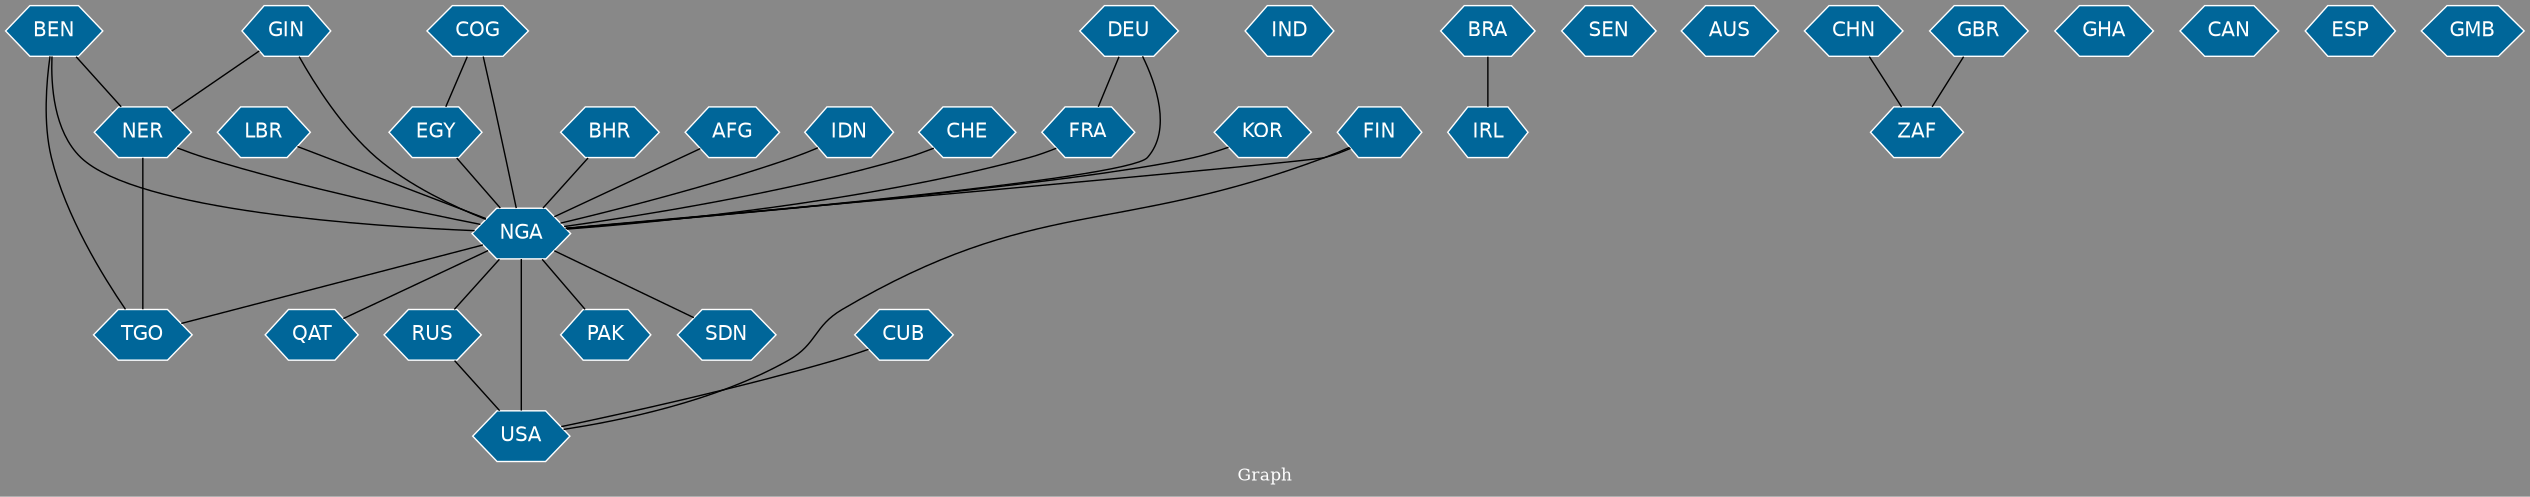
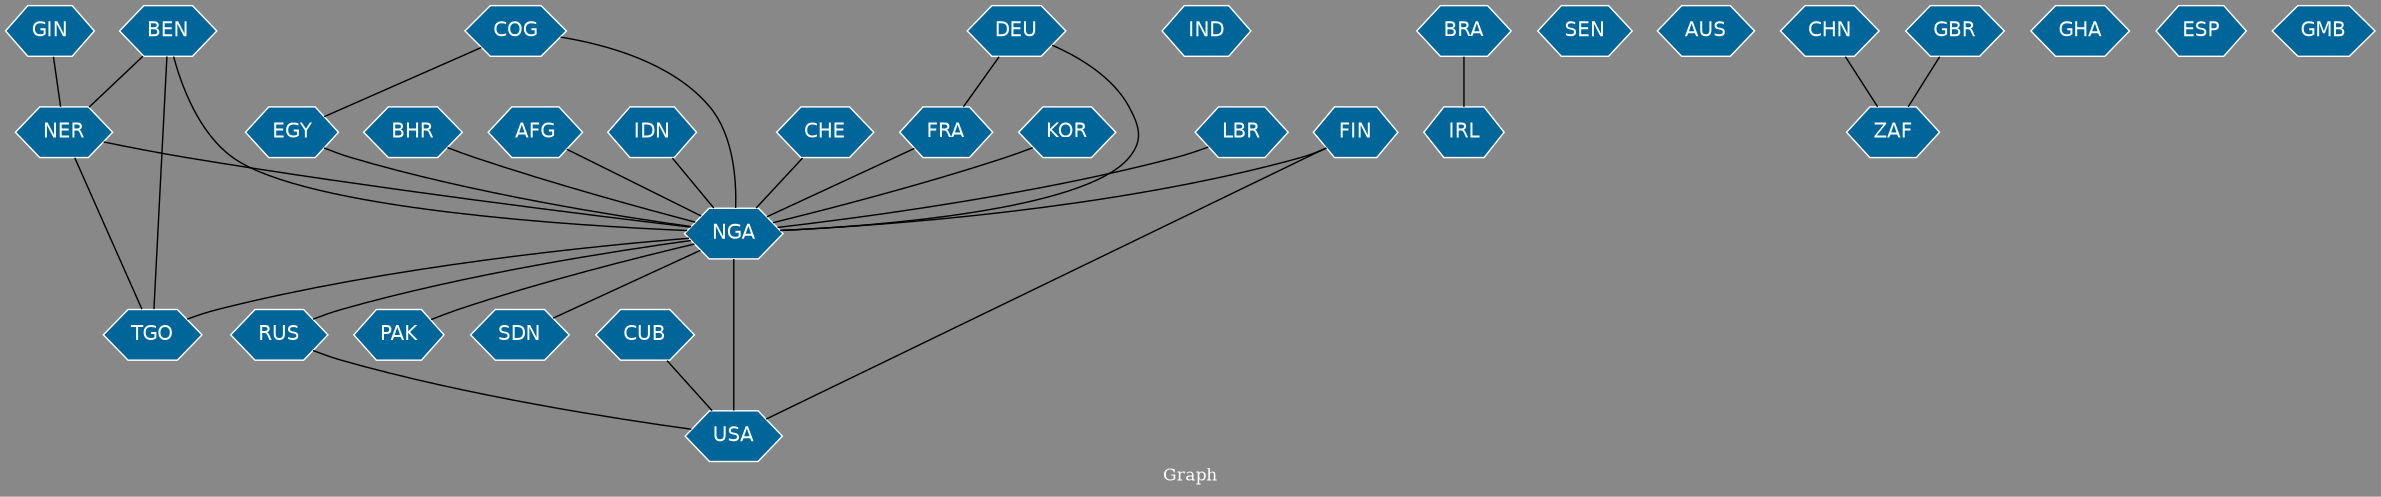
  graph {
    bgcolor="#888888"
    fontcolor=white
    fontsize=12
    label="Graph"
    node [color=white fillcolor="#006699" fontcolor=white fontname=Helvetica shape=hexagon style=filled]
    edge [arrowhead=open color=black fontcolor=white fontname=Courier fontsize=12 weight=1]
    n1 [label=RUS]
    n2 [label=USA]
    n3 [label=NGA]
    n4 [label=PAK]
    n5 [label=SDN]
    n6 [label=TGO]
-   n7 [label=QAT]
    n8 [label=NER]
    n9 [label=KOR]
    n10 [label=BEN]
    n11 [label=GIN]
    n12 [label=IND]
    n13 [label=IRL]
    n14 [label=BRA]
    n15 [label=SEN]
    n16 [label=AUS]
    n17 [label=LBR]
    n18 [label=EGY]
    n19 [label=COG]
    n20 [label=FRA]
    n21 [label=ZAF]
    n22 [label=CHN]
    n23 [label=GHA]
    n24 [label=GBR]
    n25 [label=BHR]
    n26 [label=AFG]
-   n27 [label=CAN]
    n28 [label=ESP]
    n29 [label=FIN]
    n30 [label=GMB]
    n31 [label=IDN]
    n32 [label=DEU]
    n33 [label=CUB]
    n34 [label=CHE]
    n1 -- n2
    n3 -- n1
    n3 -- n2 [weight=9]
    n3 -- n4 [weight=2]
    n3 -- n5
    n3 -- n6
-   n3 -- n7
    n8 -- n3
    n8 -- n6
    n9 -- n3
    n10 -- n3
    n10 -- n6
    n10 -- n8
-   n11 -- n3
    n11 -- n8
    n14 -- n13
    n17 -- n3
    n18 -- n3 [weight=3]
    n19 -- n3 [weight=2]
    n19 -- n18 [weight=2]
    n20 -- n3
    n22 -- n21
    n24 -- n21
    n25 -- n3
    n26 -- n3
    n29 -- n2
    n29 -- n3
    n31 -- n3
    n32 -- n3
    n32 -- n20
    n33 -- n2
    n34 -- n3
  }
